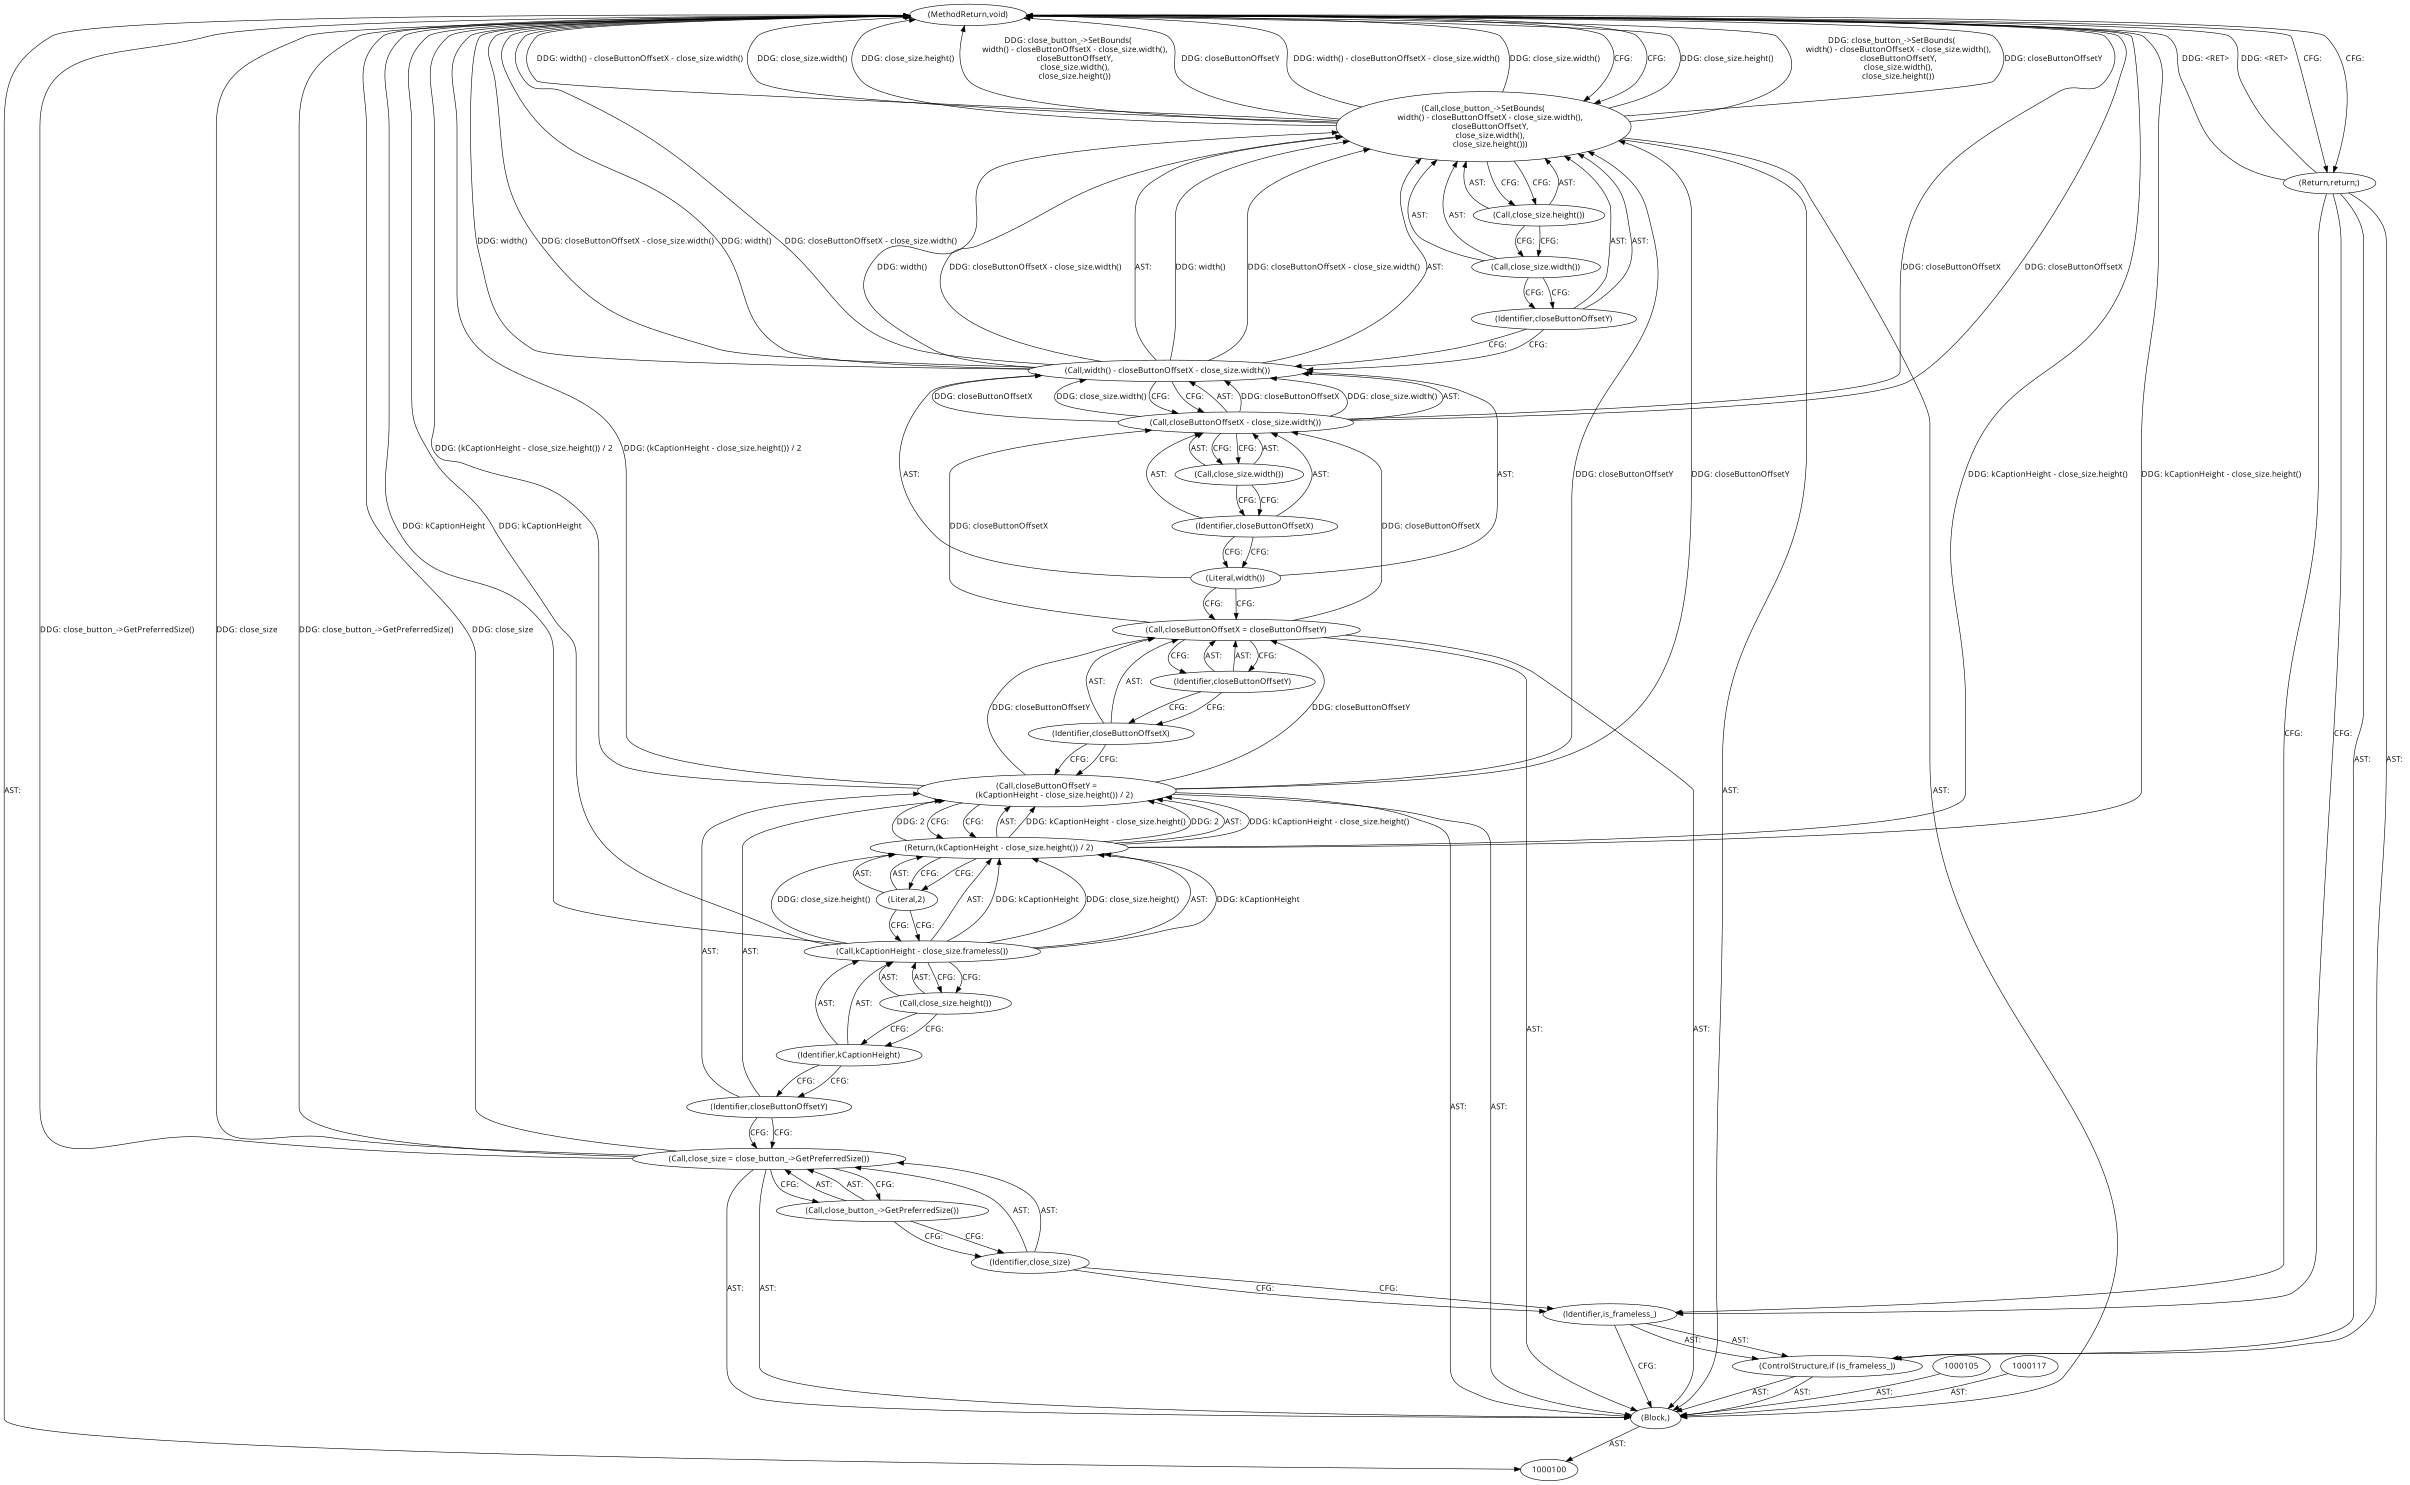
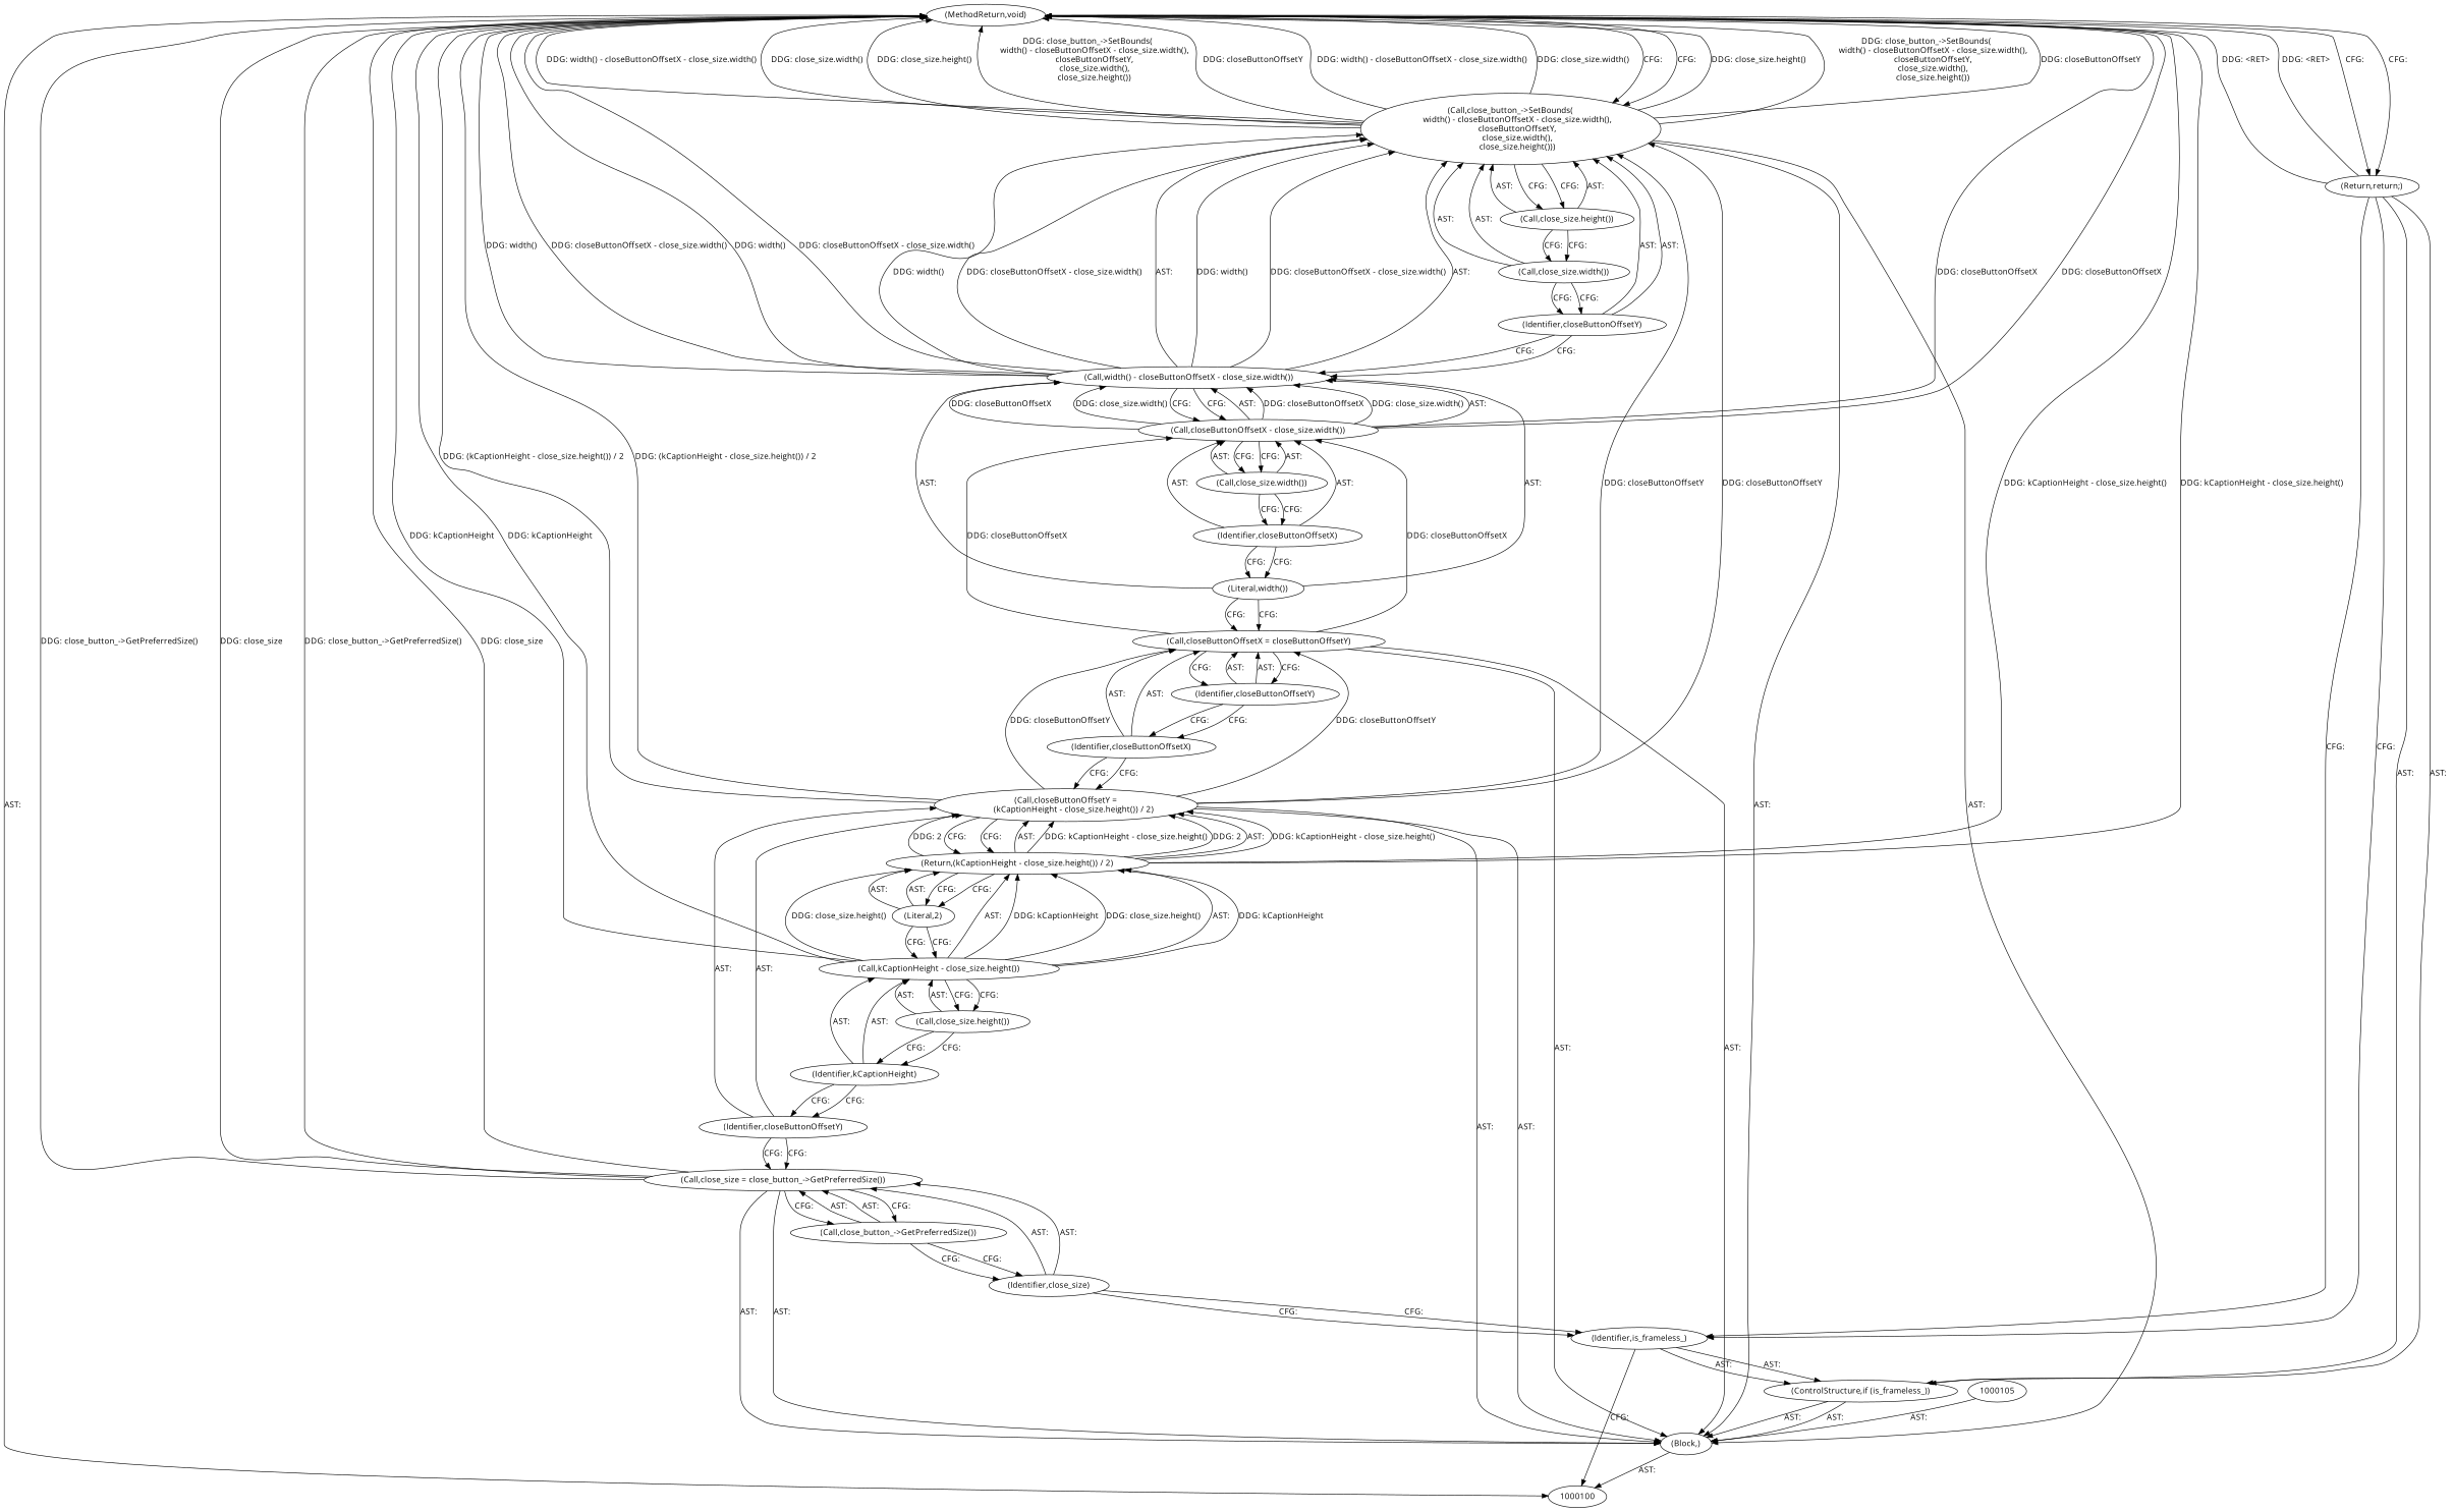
  digraph {
    fontname="Open Sans"
    node [fontname="Open Sans"]
    edge [fontname="Open Sans"]
    n1 [label="(MethodReturn,void)"]
    n2 [label="(Return,return;)"]
    n3 [label="(Call,close_button_->SetBounds(\n      width() - closeButtonOffsetX - close_size.width(),\n      closeButtonOffsetY,\n      close_size.width(),\n      close_size.height()))"]
    1000100
    n5 [label="(ControlStructure,if (is_frameless_))"]
    n6 [label="(Identifier,is_frameless_)"]
    n7 [label="(Block,)"]
    n8 [label="(Call,close_size.height())"]
    n9 [label="(Identifier,closeButtonOffsetY)"]
    n10 [label="(Call,width() - closeButtonOffsetX - close_size.width())"]
    n11 [label="(Call,closeButtonOffsetX - close_size.width())"]
    n12 [label="(Call,close_size.width())"]
    n13 [label="(Call,close_size = close_button_->GetPreferredSize())"]
    n14 [label="(Call,close_button_->GetPreferredSize())"]
    n15 [label="(Identifier,close_size)"]
    n16 [label="(Call,closeButtonOffsetY =\n       (kCaptionHeight - close_size.height()) / 2)"]
    n17 [label="(Return,(kCaptionHeight - close_size.height()) / 2)"]
    n18 [label="(Call,closeButtonOffsetX = closeButtonOffsetY)"]
    n19 [label="(Literal,2)"]
    n20 [label="(Identifier,closeButtonOffsetY)"]
    n21 [label="(Identifier,closeButtonOffsetY)"]
    n22 [label="(Call,close_size.height())"]
-   n23 [label="(Call,kCaptionHeight - close_size.frameless())"]
+   n23 [label="(Call,kCaptionHeight - close_size.height())"]
    n24 [label="(Identifier,kCaptionHeight)"]
    n25 [label="(Identifier,closeButtonOffsetX)"]
    n26 [label="(Call,close_size.width())"]
    n27 [label="(Identifier,closeButtonOffsetX)"]
    n28 [label="(Literal,width())"]
    1000105
-   1000117
    n1 -> n2 [label="CFG: "]
    n1 -> n2 [label="CFG: "]
    n1 -> n3 [label="CFG: "]
    n1 -> n3 [label="CFG: "]
    n1 -> 1000100 [label="AST: "]
    n2 -> n1 [label="DDG: <RET>"]
    n2 -> n1 [label="DDG: <RET>"]
    n2 -> n5 [label="AST: "]
    n2 -> n5 [label="AST: "]
    n2 -> n6 [label="CFG: "]
    n2 -> n6 [label="CFG: "]
    n3 -> n1 [label="DDG: close_size.height()"]
    n3 -> n1 [label="DDG: close_button_->SetBounds(\n      width() - closeButtonOffsetX - close_size.width(),\n      closeButtonOffsetY,\n      close_size.width(),\n      close_size.height())"]
    n3 -> n1 [label="DDG: closeButtonOffsetY"]
    n3 -> n1 [label="DDG: width() - closeButtonOffsetX - close_size.width()"]
    n3 -> n1 [label="DDG: close_size.width()"]
    n3 -> n1 [label="DDG: close_size.height()"]
    n3 -> n1 [label="DDG: close_button_->SetBounds(\n      width() - closeButtonOffsetX - close_size.width(),\n      closeButtonOffsetY,\n      close_size.width(),\n      close_size.height())"]
    n3 -> n1 [label="DDG: closeButtonOffsetY"]
    n3 -> n1 [label="DDG: width() - closeButtonOffsetX - close_size.width()"]
    n3 -> n1 [label="DDG: close_size.width()"]
    n3 -> n7 [label="AST: "]
    n3 -> n7 [label="AST: "]
    n3 -> n8 [label="CFG: "]
    n3 -> n8 [label="CFG: "]
    n5 -> n7 [label="AST: "]
    n5 -> n7 [label="AST: "]
-   n6 -> n7 [label="CFG: "]
+   n6 -> 1000100 [label="CFG: "]
    n6 -> n5 [label="AST: "]
    n6 -> n5 [label="AST: "]
    n7 -> 1000100 [label="AST: "]
    n8 -> n3 [label="AST: "]
    n8 -> n3 [label="AST: "]
    n8 -> n12 [label="CFG: "]
    n8 -> n12 [label="CFG: "]
    n9 -> n3 [label="AST: "]
    n9 -> n3 [label="AST: "]
    n9 -> n10 [label="CFG: "]
    n9 -> n10 [label="CFG: "]
    n10 -> n1 [label="DDG: width()"]
    n10 -> n1 [label="DDG: closeButtonOffsetX - close_size.width()"]
    n10 -> n1 [label="DDG: width()"]
    n10 -> n1 [label="DDG: closeButtonOffsetX - close_size.width()"]
    n10 -> n3 [label="AST: "]
    n10 -> n3 [label="DDG: width()"]
    n10 -> n3 [label="DDG: closeButtonOffsetX - close_size.width()"]
    n10 -> n3 [label="AST: "]
    n10 -> n3 [label="DDG: width()"]
    n10 -> n3 [label="DDG: closeButtonOffsetX - close_size.width()"]
    n10 -> n11 [label="CFG: "]
    n10 -> n11 [label="CFG: "]
    n11 -> n1 [label="DDG: closeButtonOffsetX"]
    n11 -> n1 [label="DDG: closeButtonOffsetX"]
    n11 -> n10 [label="AST: "]
    n11 -> n10 [label="DDG: closeButtonOffsetX"]
    n11 -> n10 [label="DDG: close_size.width()"]
    n11 -> n10 [label="AST: "]
    n11 -> n10 [label="DDG: closeButtonOffsetX"]
    n11 -> n10 [label="DDG: close_size.width()"]
    n11 -> n26 [label="CFG: "]
    n11 -> n26 [label="CFG: "]
    n12 -> n3 [label="AST: "]
    n12 -> n3 [label="AST: "]
    n12 -> n9 [label="CFG: "]
    n12 -> n9 [label="CFG: "]
    n13 -> n1 [label="DDG: close_button_->GetPreferredSize()"]
    n13 -> n1 [label="DDG: close_size"]
    n13 -> n1 [label="DDG: close_button_->GetPreferredSize()"]
    n13 -> n1 [label="DDG: close_size"]
    n13 -> n7 [label="AST: "]
    n13 -> n7 [label="AST: "]
    n13 -> n14 [label="CFG: "]
    n13 -> n14 [label="CFG: "]
    n14 -> n13 [label="AST: "]
    n14 -> n13 [label="AST: "]
    n14 -> n15 [label="CFG: "]
    n14 -> n15 [label="CFG: "]
    n15 -> n6 [label="CFG: "]
    n15 -> n6 [label="CFG: "]
    n15 -> n13 [label="AST: "]
    n15 -> n13 [label="AST: "]
    n16 -> n1 [label="DDG: (kCaptionHeight - close_size.height()) / 2"]
    n16 -> n1 [label="DDG: (kCaptionHeight - close_size.height()) / 2"]
    n16 -> n3 [label="DDG: closeButtonOffsetY"]
    n16 -> n3 [label="DDG: closeButtonOffsetY"]
    n16 -> n7 [label="AST: "]
    n16 -> n7 [label="AST: "]
    n16 -> n17 [label="CFG: "]
    n16 -> n17 [label="CFG: "]
    n16 -> n18 [label="DDG: closeButtonOffsetY"]
    n16 -> n18 [label="DDG: closeButtonOffsetY"]
    n17 -> n1 [label="DDG: kCaptionHeight - close_size.height()"]
    n17 -> n1 [label="DDG: kCaptionHeight - close_size.height()"]
    n17 -> n16 [label="AST: "]
    n17 -> n16 [label="DDG: kCaptionHeight - close_size.height()"]
    n17 -> n16 [label="DDG: 2"]
    n17 -> n16 [label="AST: "]
    n17 -> n16 [label="DDG: kCaptionHeight - close_size.height()"]
    n17 -> n16 [label="DDG: 2"]
    n17 -> n19 [label="CFG: "]
    n17 -> n19 [label="CFG: "]
    n18 -> n7 [label="AST: "]
    n18 -> n7 [label="AST: "]
    n18 -> n11 [label="DDG: closeButtonOffsetX"]
    n18 -> n11 [label="DDG: closeButtonOffsetX"]
    n18 -> n20 [label="CFG: "]
    n18 -> n20 [label="CFG: "]
    n19 -> n17 [label="AST: "]
    n19 -> n17 [label="AST: "]
    n19 -> n23 [label="CFG: "]
    n19 -> n23 [label="CFG: "]
    n20 -> n18 [label="AST: "]
    n20 -> n18 [label="AST: "]
    n20 -> n25 [label="CFG: "]
    n20 -> n25 [label="CFG: "]
    n21 -> n13 [label="CFG: "]
    n21 -> n13 [label="CFG: "]
    n21 -> n16 [label="AST: "]
    n21 -> n16 [label="AST: "]
    n22 -> n23 [label="AST: "]
    n22 -> n23 [label="AST: "]
    n22 -> n24 [label="CFG: "]
    n22 -> n24 [label="CFG: "]
    n23 -> n1 [label="DDG: kCaptionHeight"]
    n23 -> n1 [label="DDG: kCaptionHeight"]
    n23 -> n17 [label="AST: "]
    n23 -> n17 [label="DDG: kCaptionHeight"]
    n23 -> n17 [label="DDG: close_size.height()"]
    n23 -> n17 [label="AST: "]
    n23 -> n17 [label="DDG: kCaptionHeight"]
    n23 -> n17 [label="DDG: close_size.height()"]
    n23 -> n22 [label="CFG: "]
    n23 -> n22 [label="CFG: "]
    n24 -> n21 [label="CFG: "]
    n24 -> n21 [label="CFG: "]
    n24 -> n23 [label="AST: "]
    n24 -> n23 [label="AST: "]
    n25 -> n16 [label="CFG: "]
    n25 -> n16 [label="CFG: "]
    n25 -> n18 [label="AST: "]
    n25 -> n18 [label="AST: "]
    n26 -> n11 [label="AST: "]
    n26 -> n11 [label="AST: "]
    n26 -> n27 [label="CFG: "]
    n26 -> n27 [label="CFG: "]
    n27 -> n11 [label="AST: "]
    n27 -> n11 [label="AST: "]
    n27 -> n28 [label="CFG: "]
    n27 -> n28 [label="CFG: "]
    n28 -> n10 [label="AST: "]
    n28 -> n10 [label="AST: "]
    n28 -> n18 [label="CFG: "]
    n28 -> n18 [label="CFG: "]
    1000105 -> n7 [label="AST: "]
-   1000117 -> n7 [label="AST: "]
  }
